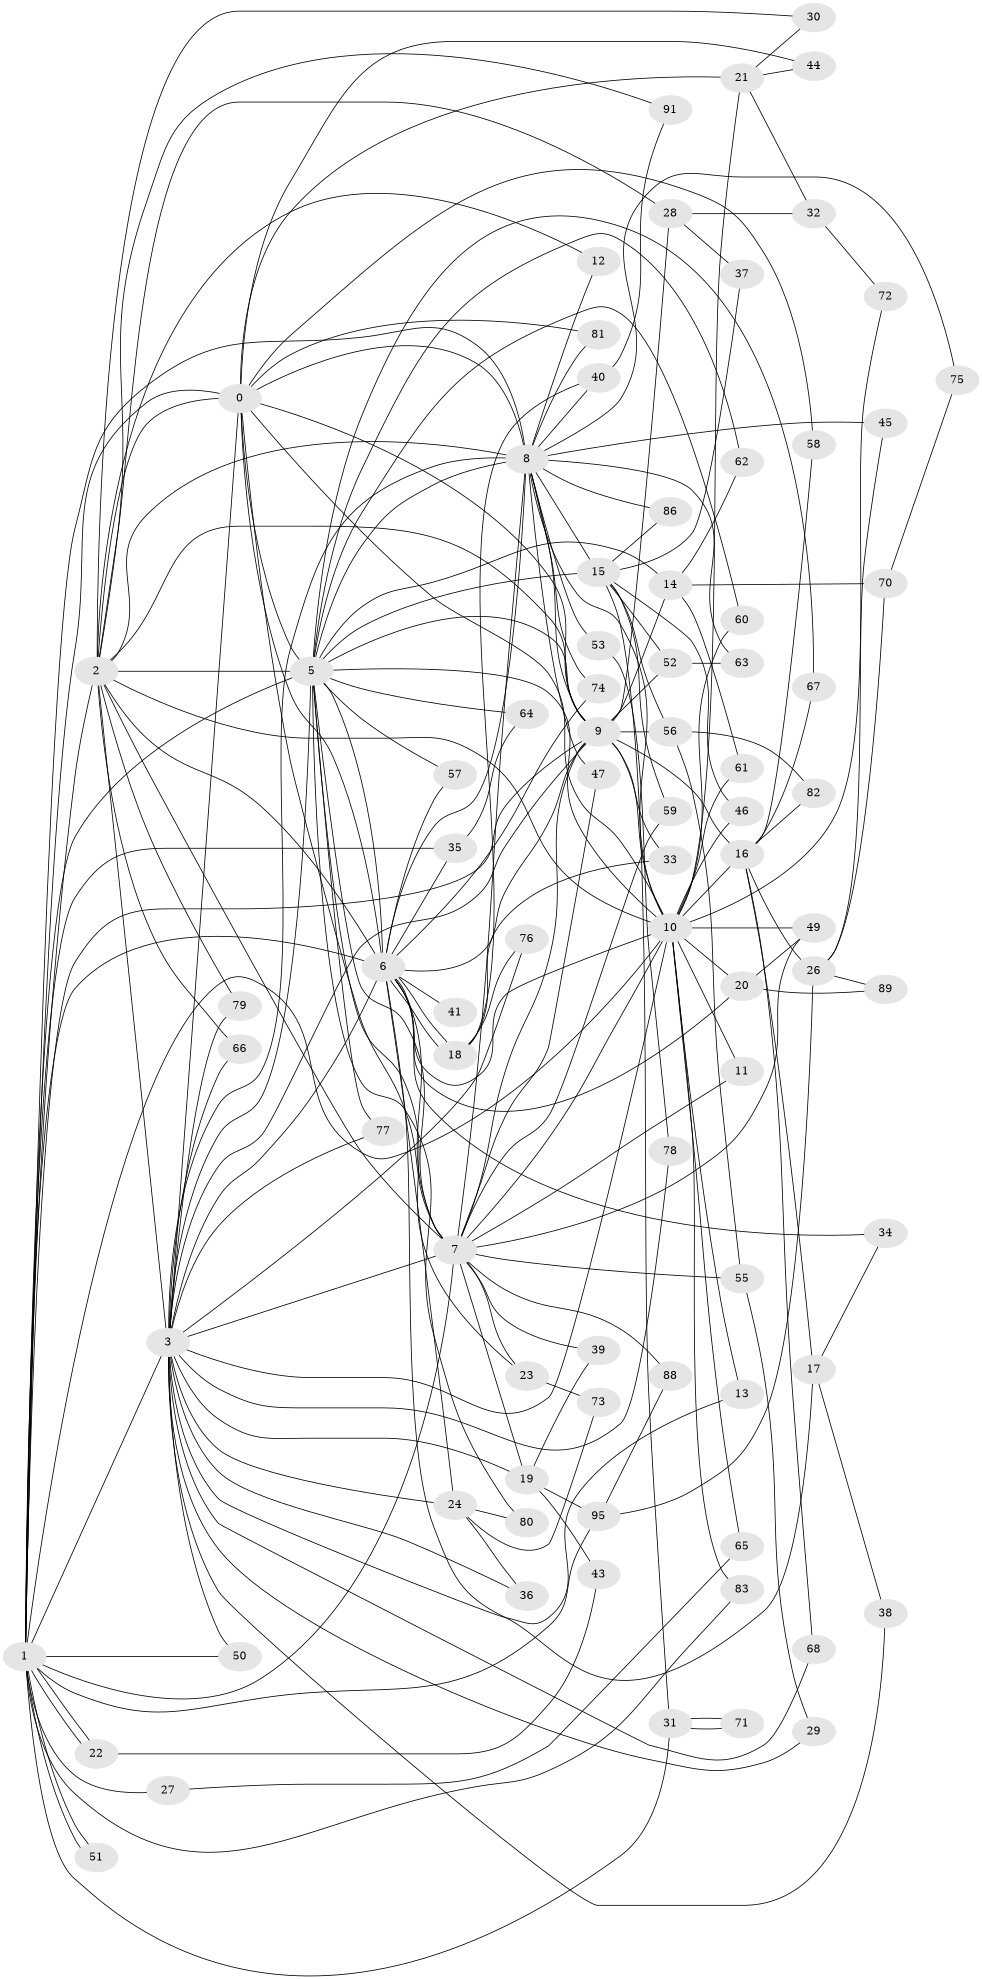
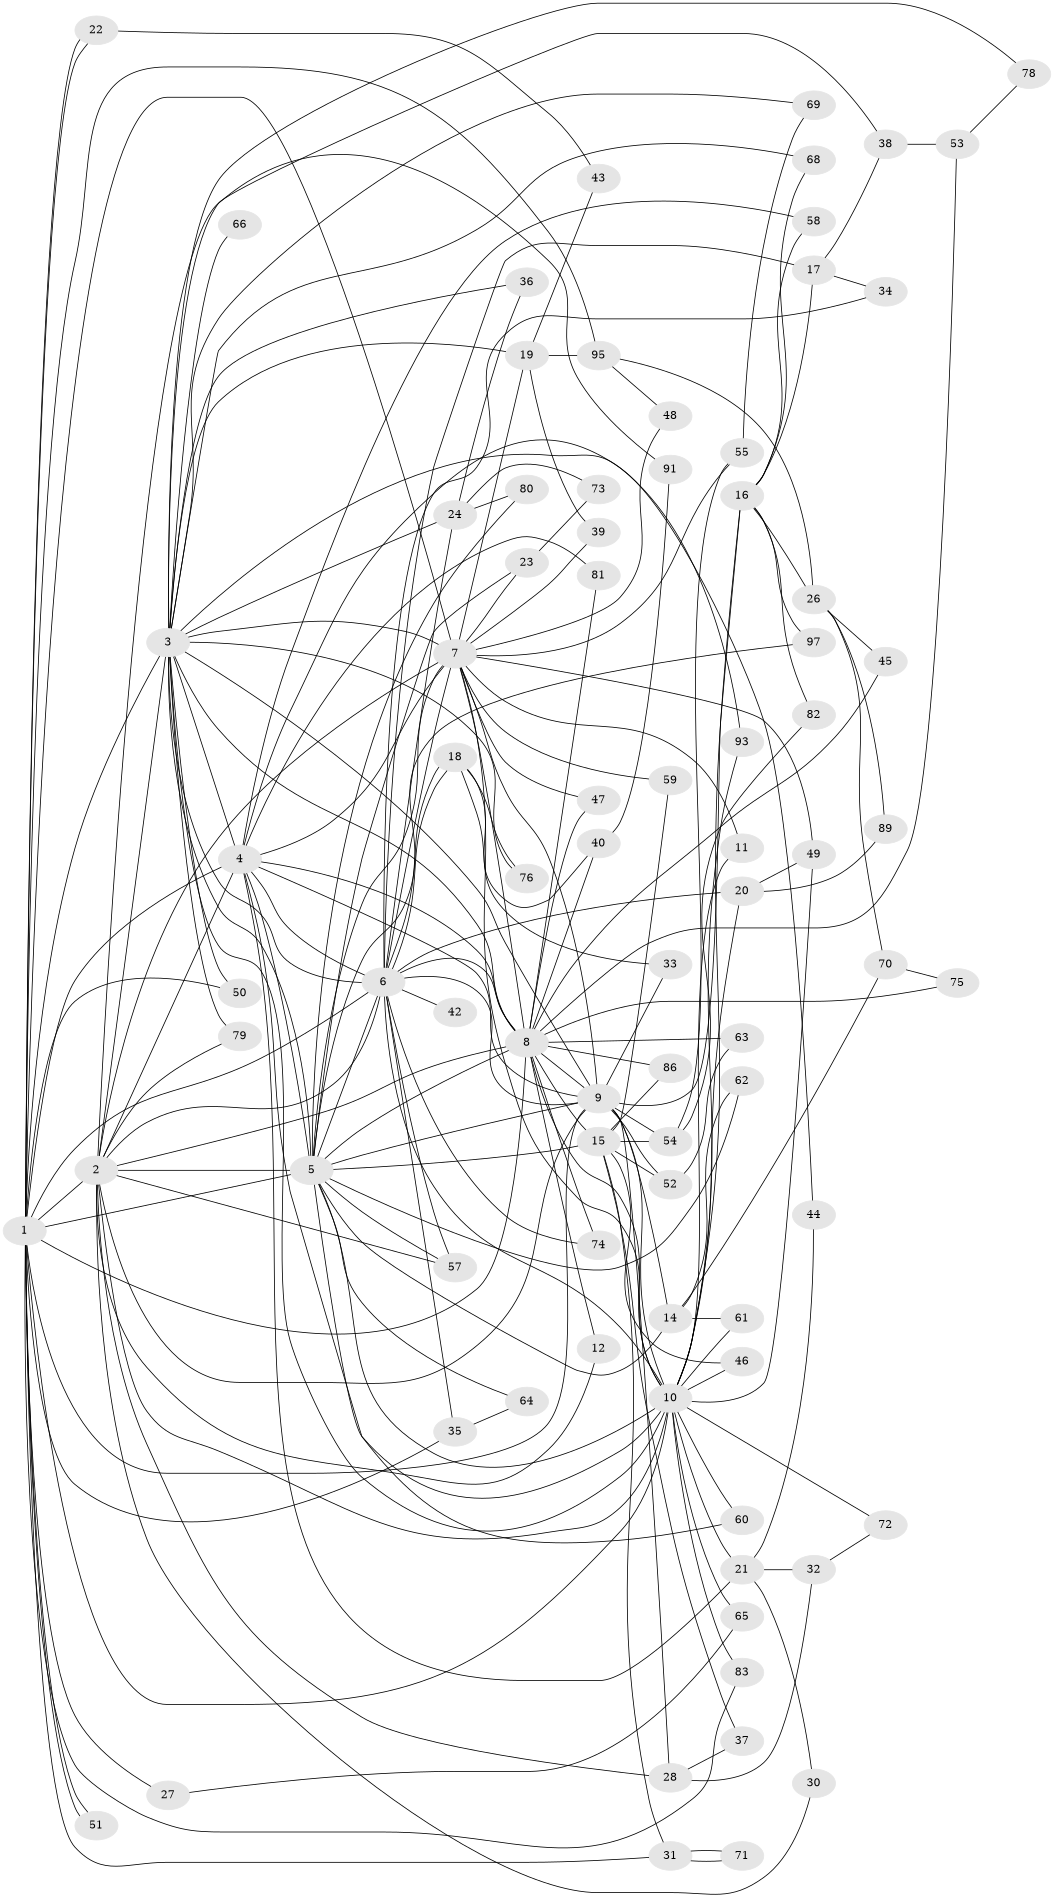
  graph {
    fontname="DejaVu Serif"
    rankdir=LR
    node [color=gray90 fontname="DejaVu Serif" style=filled]
    edge [fontname="DejaVu Serif"]
    1
    2
    3
-   4 [label=0]
+   4
    5
    6
    7
    8
    9
    10
    22
    n12 [label=95]
    27
    31
    35
    50
    51
    83
    12
    28
    30
    n22 [label=91]
    66
    79
-   13
+   13 [label=93]
    19
    24
    36
    38
    68
-   69 [label=29]
+   69
    76
-   77
    78
    21
    44
    58
    81
    14
    15
    23
    57
    60
    62
    64
-   67
+   67 [label=97]
    80
    17
    18
    20
    34
-   42 [label=41]
+   42
    74
    11
    39
    47
-   48 [label=88]
+   48
    49
    55
    59
    40
    45
    53
    n64 [label=86]
    63
    75
    16
    33
    52
-   54 [label=56]
+   54
    46
    61
    65
    72
    43
    26
    71
    37
    32
    73
    70
    n82 [label=89]
    82
    1 -- 2
    1 -- 3
    1 -- 4
    1 -- 5
    1 -- 6
    1 -- 7
    1 -- 8
    1 -- 9
    1 -- 10
    1 -- 22
    1 -- 22
    1 -- n12
    1 -- 27
    1 -- 31
    1 -- 35
    1 -- 50
    1 -- 51
    1 -- 51
    1 -- 83
    2 -- 3
    2 -- 4
    2 -- 5
    2 -- 6
    2 -- 7
    2 -- 8
    2 -- 9
    2 -- 10
    2 -- 12
    2 -- 28
    2 -- 30
    2 -- n22
-   2 -- 66
+   2 -- 57
    2 -- 79
    3 -- 4
    3 -- 5
    3 -- 6
    3 -- 7
    3 -- 8
    3 -- 9
    3 -- 10
    3 -- 50
    3 -- 66
    3 -- 79
    3 -- 13
    3 -- 19
    3 -- 24
    3 -- 36
    3 -- 38
    3 -- 68
    3 -- 69
    3 -- 76
-   3 -- 77
    3 -- 78
    4 -- 5
    4 -- 6
    4 -- 7
    4 -- 8
    4 -- 9
    4 -- 10
    4 -- 21
    4 -- 44
    4 -- 58
    4 -- 81
    5 -- 6
    5 -- 7
    5 -- 8
    5 -- 9
    5 -- 10
-   5 -- 77
    5 -- 14
    5 -- 15
    5 -- 23
    5 -- 57
    5 -- 60
    5 -- 62
    5 -- 64
    5 -- 67
    5 -- 80
    6 -- 7
    6 -- 8
    6 -- 9
    6 -- 10
    6 -- 35
    6 -- 24
    6 -- 57
    6 -- 17
    6 -- 18
    6 -- 18
    6 -- 20
    6 -- 34
    6 -- 42
    6 -- 74
    7 -- 8
    7 -- 9
    7 -- 10
    7 -- 19
    7 -- 23
    7 -- 11
    7 -- 39
    7 -- 47
    7 -- 48
    7 -- 49
    7 -- 55
    7 -- 59
    8 -- 9
    8 -- 10
    8 -- 12
    8 -- 81
    8 -- 15
    8 -- 74
    8 -- 47
    8 -- 40
    8 -- 45
    8 -- 53
    8 -- n64
    8 -- 63
    8 -- 75
    9 -- 10
    9 -- 28
    9 -- 14
    9 -- 16
    9 -- 33
    9 -- 52
    9 -- 54
    10 -- 83
    10 -- 13
    10 -- 21
    10 -- 60
    10 -- 20
    10 -- 11
    10 -- 49
    10 -- 16
    10 -- 46
    10 -- 61
    10 -- 65
    10 -- 72
    22 -- 43
    n12 -- 48
    n12 -- 26
    27 -- 65
    31 -- 71
    31 -- 71
    35 -- 64
    28 -- 37
    28 -- 32
    19 -- n12
    19 -- 39
    19 -- 43
    24 -- 36
    24 -- 80
    24 -- 73
+   38 -- 53
    21 -- 30
    21 -- 44
    21 -- 32
    14 -- 62
    14 -- 61
    14 -- 70
    15 -- 31
    15 -- 59
    15 -- n64
    15 -- 52
    15 -- 54
    15 -- 46
    15 -- 37
    23 -- 73
    17 -- 38
    17 -- 34
    18 -- 76
    18 -- 40
    18 -- 33
    20 -- 49
    20 -- n82
    55 -- 69
    40 -- n22
    53 -- 78
    16 -- 68
    16 -- 58
    16 -- 67
    16 -- 17
    16 -- 26
    16 -- 82
    52 -- 63
    54 -- 55
    54 -- 82
    26 -- 45
    26 -- 70
    26 -- n82
    32 -- 72
    70 -- 75
  }
